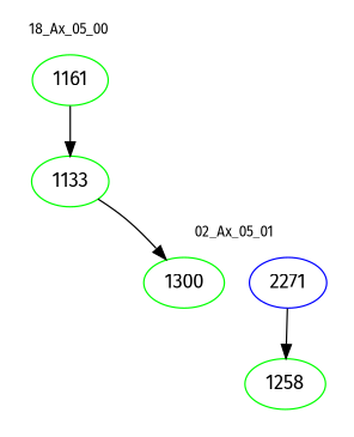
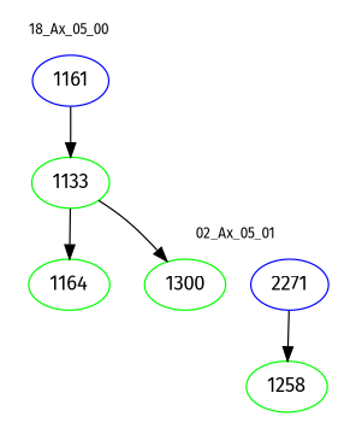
  digraph {
    fontname="Fira Sans"
    node [color=green fontname="Fira Sans"]
    edge [color=black fontname="Fira Sans"]
-   n1 [label=1161]
+   n1 [color=blue label=1161]
    n2 [label=1133]
+   n3 [label=1164]
    n4 [color=blue label=2271]
    n5 [label=1258]
    n6 [label=1300]
    subgraph cluster_1 {
      color=white
      fontsize=10
      label="18_Ax_05_00"
      n1
      n2
+     n3
    }
    subgraph cluster_2 {
      color=white
      fontsize=10
      label="02_Ax_05_01"
      n4
      n5
      n6
    }
    n1 -> n2
+   n2 -> n3
    n2 -> n6
    n4 -> n5
  }
